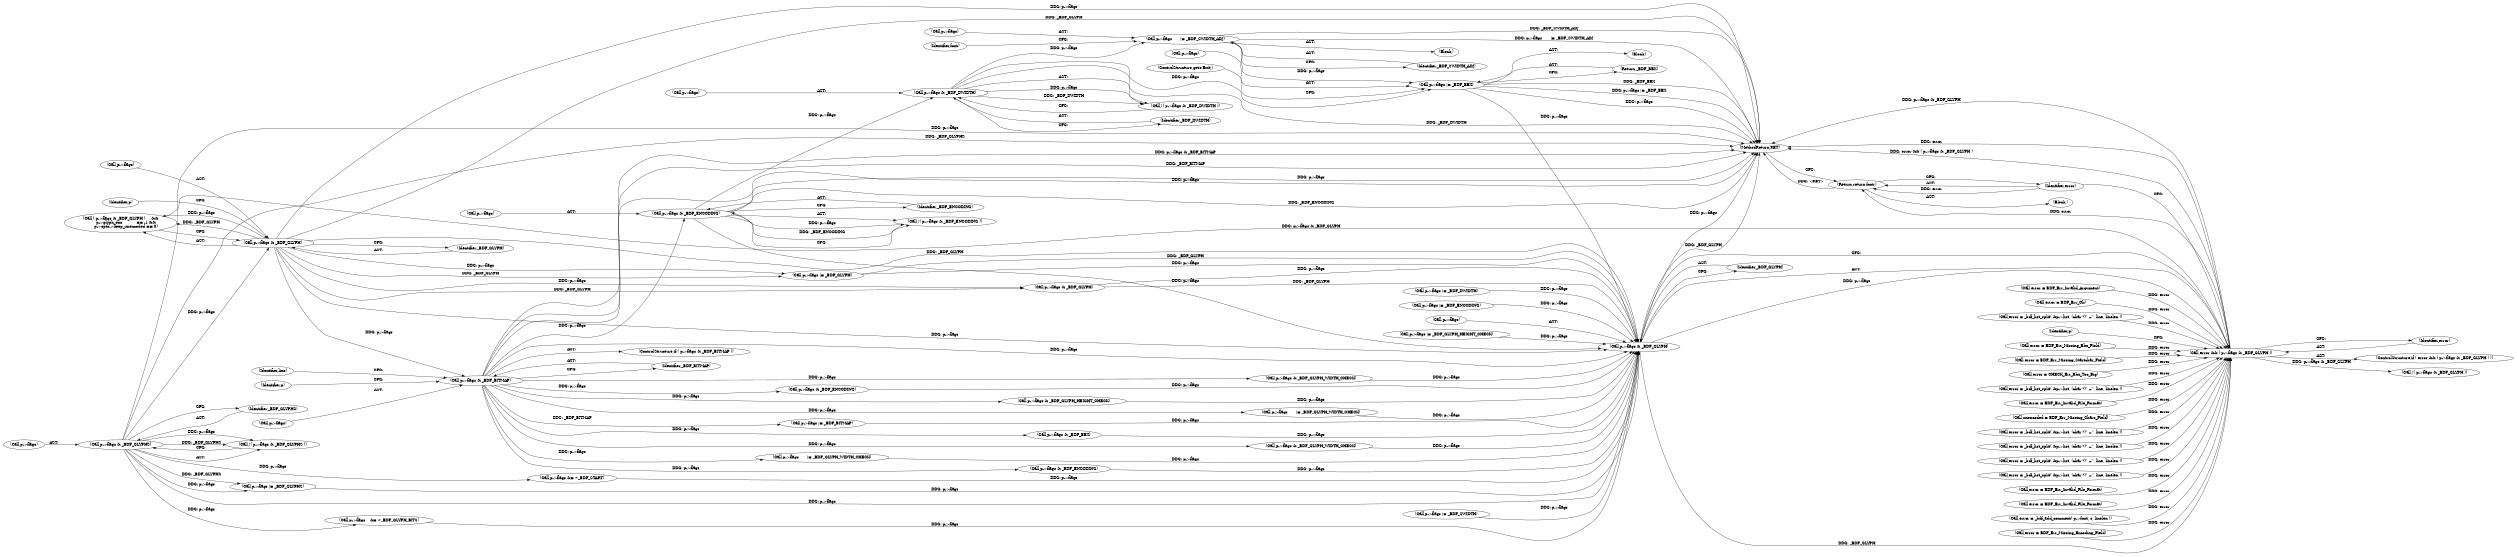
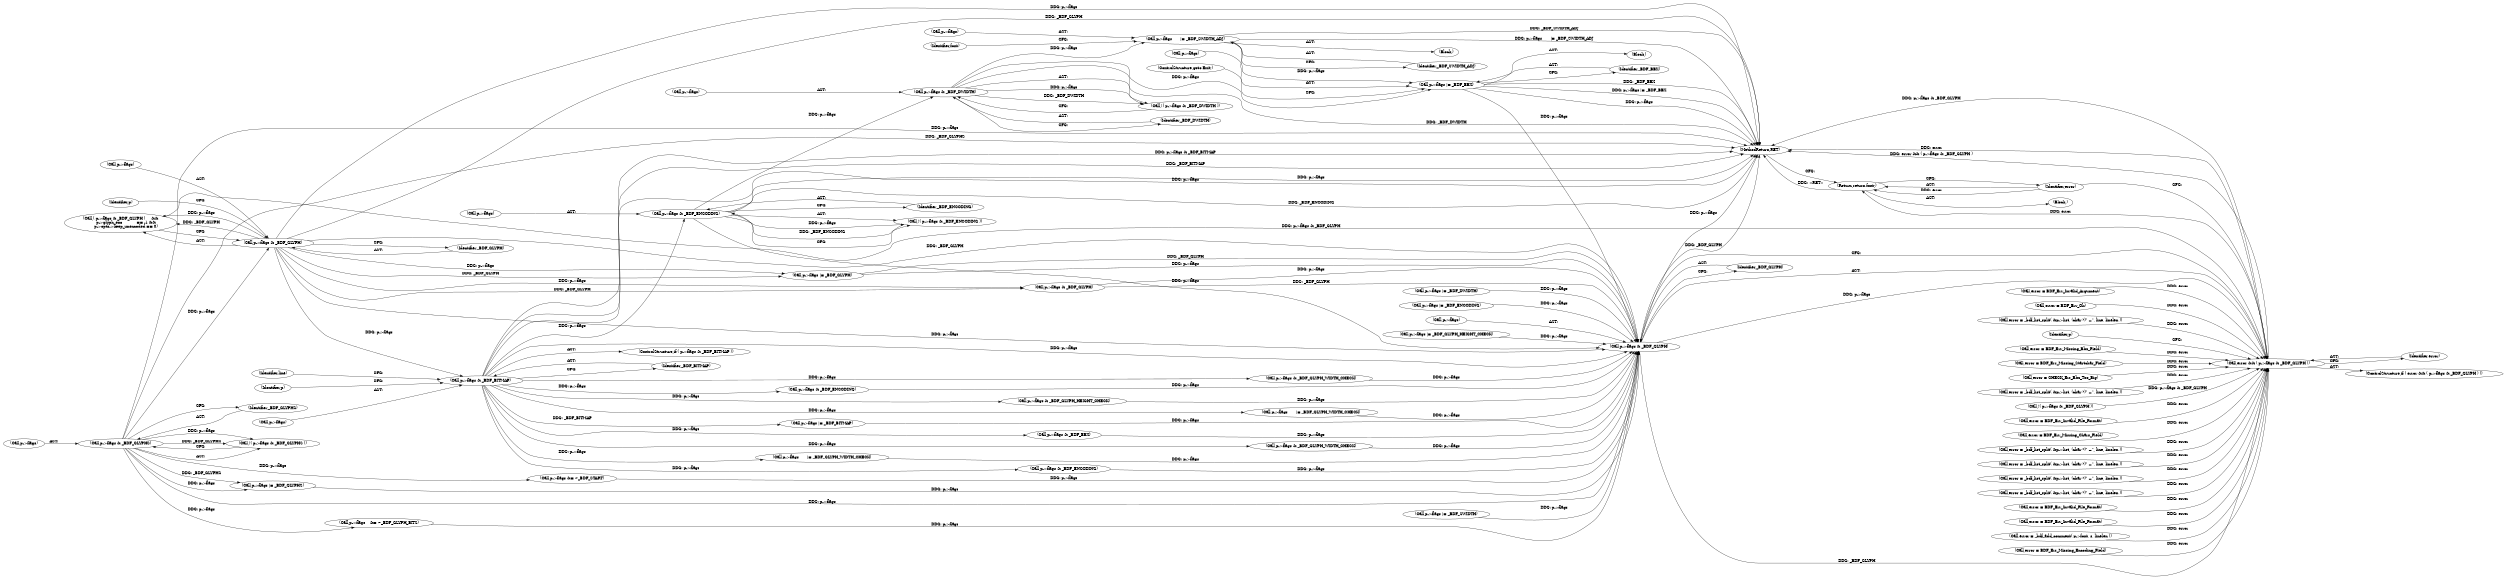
  digraph {
    rankdir=LR
    n1 [label="(Call,p->flags |= _BDF_BBX)"]
    n2 [label="(Call,p->flags & _BDF_GLYPH)"]
-   n3 [label="(Return,_BDF_BBX)"]
+   n3 [label="(Identifier,_BDF_BBX)"]
    n4 [label="(Block,)"]
    n5 [label="(MethodReturn,RET)"]
    n6 [label="(Call,error && ( p->flags & _BDF_GLYPH ))"]
    n7 [label="(Identifier,_BDF_GLYPH)"]
    n8 [label="(Return,return font;)"]
    n9 [label="(Call,p->flags & _BDF_DWIDTH)"]
    n10 [label="(Call,p->flags       |= _BDF_SWIDTH_ADJ)"]
    n11 [label="(Identifier,_BDF_DWIDTH)"]
    n12 [label="(Call,!( p->flags & _BDF_DWIDTH ))"]
    n13 [label="(Block,)"]
    n14 [label="(Identifier,_BDF_SWIDTH_ADJ)"]
    n15 [label="(Call,p->flags & _BDF_ENCODING)"]
    n16 [label="(Identifier,_BDF_ENCODING)"]
    n17 [label="(Call,!( p->flags & _BDF_ENCODING ))"]
    n18 [label="(Call,p->flags & _BDF_BITMAP)"]
    n19 [label="(Call,p->flags & _BDF_GLYPH_WIDTH_CHECK)"]
    n20 [label="(Call,p->flags & _BDF_ENCODING)"]
    n21 [label="(Call,p->flags & _BDF_GLYPH_HEIGHT_CHECK)"]
    n22 [label="(Call,p->flags       |= _BDF_GLYPH_WIDTH_CHECK)"]
    n23 [label="(Call,p->flags |= _BDF_BITMAP)"]
    n24 [label="(ControlStructure,if ( p->flags & _BDF_BITMAP ))"]
    n25 [label="(Call,p->flags & _BDF_BBX)"]
    n26 [label="(Identifier,_BDF_BITMAP)"]
    n27 [label="(Call,p->flags & _BDF_GLYPH_WIDTH_CHECK)"]
    n28 [label="(Call,p->flags       |= _BDF_GLYPH_WIDTH_CHECK)"]
    n29 [label="(Call,p->flags & _BDF_ENCODING)"]
    n30 [label="(Call,p->flags & _BDF_GLYPH)"]
    n31 [label="(Call,( p->flags & _BDF_GLYPH )     &&\n         p->glyph_enc            == -1 &&\n         p->opts->keep_unencoded == 0)"]
    n32 [label="(Call,p->flags |= _BDF_GLYPH)"]
    n33 [label="(Call,p->flags & _BDF_GLYPH)"]
    n34 [label="(Identifier,_BDF_GLYPH)"]
    n35 [label="(Call,p->flags & _BDF_GLYPHS)"]
    n36 [label="(Call,p->flags    &= ~_BDF_GLYPH_BITS)"]
    n37 [label="(Call,!( p->flags & _BDF_GLYPHS ))"]
    n38 [label="(Call,p->flags &= ~_BDF_START)"]
    n39 [label="(Identifier,_BDF_GLYPHS)"]
    n40 [label="(Call,p->flags |= _BDF_GLYPHS)"]
    n41 [label="(Identifier,error)"]
    n42 [label="(ControlStructure,if ( error && ( p->flags & _BDF_GLYPH ) ))"]
    n43 [label="(Block,)"]
    n44 [label="(Identifier,error)"]
    n45 [label="(Call,error = BDF_Err_Invalid_Argument)"]
    n46 [label="(Call,p->flags)"]
    n47 [label="(Call,error = BDF_Err_Ok)"]
    n48 [label="(Call,error = _bdf_list_split( &p->list, (char *)\" +\", line, linelen ))"]
    n49 [label="(Identifier,p)"]
    n50 [label="(Call,error = BDF_Err_Missing_Bbx_Field)"]
    n51 [label="(Call,error = BDF_Err_Missing_Startchar_Field)"]
    n52 [label="(Call,p->flags)"]
    n53 [label="(Call,error = CHECK_Err_Bbx_Too_Big)"]
    n54 [label="(Call,error = _bdf_list_split( &p->list, (char *)\" +\", line, linelen ))"]
    n55 [label="(Call,!( p->flags & _BDF_GLYPH ))"]
    n56 [label="(Call,p->flags)"]
    n57 [label="(Call,error = BDF_Err_Invalid_File_Format)"]
    n58 [label="(Call,p->flags |= _BDF_SWIDTH)"]
-   n59 [label="(Call,unencoded = BDF_Err_Missing_Chars_Field)"]
+   n59 [label="(Call,error = BDF_Err_Missing_Chars_Field)"]
    n60 [label="(Call,error = _bdf_list_split( &p->list, (char *)\" +\", line, linelen ))"]
    n61 [label="(Call,error = _bdf_list_split( &p->list, (char *)\" +\", line, linelen ))"]
    n62 [label="(Identifier,p)"]
    n63 [label="(Call,p->flags)"]
    n64 [label="(Identifier,p)"]
    n65 [label="(Call,error = _bdf_list_split( &p->list, (char *)\" +\", line, linelen ))"]
    n66 [label="(Call,error = _bdf_list_split( &p->list, (char *)\" +\", line, linelen ))"]
    n67 [label="(Call,error = BDF_Err_Invalid_File_Format)"]
    n68 [label="(Call,error = BDF_Err_Invalid_File_Format)"]
    n69 [label="(Call,error = _bdf_add_comment( p->font, s, linelen ))"]
    n70 [label="(Call,p->flags |= _BDF_DWIDTH)"]
    n71 [label="(Call,p->flags)"]
    n72 [label="(Call,error = BDF_Err_Missing_Encoding_Field)"]
    n73 [label="(ControlStructure,goto Exit;)"]
    n74 [label="(Call,p->flags |= _BDF_ENCODING)"]
    n75 [label="(Call,p->flags)"]
    n76 [label="(Call,p->flags)"]
    n77 [label="(Call,p->flags)"]
    n78 [label="(Identifier,line)"]
    n79 [label="(Call,p->flags |= _BDF_GLYPH_HEIGHT_CHECK)"]
    n80 [label="(Identifier,font)"]
    n1 -> n2 [label="DDG: p->flags"]
    n1 -> n3 [label="CFG: "]
    n1 -> n4 [label="AST: "]
    n1 -> n5 [label="DDG: _BDF_BBX"]
    n1 -> n5 [label="DDG: p->flags |= _BDF_BBX"]
    n1 -> n5 [label="DDG: p->flags"]
    n2 -> n5 [label="DDG: p->flags"]
    n2 -> n5 [label="DDG: _BDF_GLYPH"]
    n2 -> n6 [label="AST: "]
    n2 -> n6 [label="DDG: p->flags"]
    n2 -> n6 [label="DDG: _BDF_GLYPH"]
    n2 -> n7 [label="CFG: "]
    n3 -> n1 [label="AST: "]
    n5 -> n8 [label="CFG: "]
    n6 -> n2 [label="CFG: "]
    n6 -> n5 [label="DDG: p->flags & _BDF_GLYPH"]
    n6 -> n5 [label="DDG: error"]
    n6 -> n5 [label="DDG: error && ( p->flags & _BDF_GLYPH )"]
    n6 -> n8 [label="DDG: error"]
    n6 -> n41 [label="CFG: "]
    n6 -> n42 [label="AST: "]
    n7 -> n2 [label="AST: "]
    n8 -> n5 [label="DDG: <RET>"]
    n8 -> n43 [label="AST: "]
    n8 -> n44 [label="CFG: "]
    n9 -> n1 [label="DDG: p->flags"]
    n9 -> n5 [label="DDG: _BDF_DWIDTH"]
    n9 -> n10 [label="DDG: p->flags"]
    n9 -> n11 [label="CFG: "]
    n9 -> n12 [label="AST: "]
    n9 -> n12 [label="DDG: p->flags"]
    n9 -> n12 [label="DDG: _BDF_DWIDTH"]
    n10 -> n1 [label="DDG: p->flags"]
    n10 -> n5 [label="DDG: _BDF_SWIDTH_ADJ"]
    n10 -> n5 [label="DDG: p->flags       |= _BDF_SWIDTH_ADJ"]
    n10 -> n13 [label="AST: "]
    n10 -> n14 [label="CFG: "]
    n11 -> n9 [label="AST: "]
    n12 -> n9 [label="CFG: "]
    n14 -> n10 [label="AST: "]
    n15 -> n2 [label="DDG: p->flags"]
    n15 -> n5 [label="DDG: _BDF_ENCODING"]
    n15 -> n5 [label="DDG: p->flags"]
    n15 -> n9 [label="DDG: p->flags"]
    n15 -> n16 [label="CFG: "]
    n15 -> n17 [label="AST: "]
    n15 -> n17 [label="DDG: p->flags"]
    n15 -> n17 [label="DDG: _BDF_ENCODING"]
    n16 -> n15 [label="AST: "]
    n17 -> n15 [label="CFG: "]
    n18 -> n2 [label="DDG: p->flags"]
    n18 -> n5 [label="DDG: _BDF_BITMAP"]
    n18 -> n5 [label="DDG: p->flags"]
    n18 -> n5 [label="DDG: p->flags & _BDF_BITMAP"]
    n18 -> n15 [label="DDG: p->flags"]
    n18 -> n19 [label="DDG: p->flags"]
    n18 -> n20 [label="DDG: p->flags"]
    n18 -> n21 [label="DDG: p->flags"]
    n18 -> n22 [label="DDG: p->flags"]
    n18 -> n23 [label="DDG: _BDF_BITMAP"]
    n18 -> n24 [label="AST: "]
    n18 -> n25 [label="DDG: p->flags"]
    n18 -> n26 [label="CFG: "]
    n18 -> n27 [label="DDG: p->flags"]
    n18 -> n28 [label="DDG: p->flags"]
    n18 -> n29 [label="DDG: p->flags"]
    n19 -> n2 [label="DDG: p->flags"]
    n20 -> n2 [label="DDG: p->flags"]
    n21 -> n2 [label="DDG: p->flags"]
    n22 -> n2 [label="DDG: p->flags"]
    n23 -> n2 [label="DDG: p->flags"]
    n25 -> n2 [label="DDG: p->flags"]
    n26 -> n18 [label="AST: "]
    n27 -> n2 [label="DDG: p->flags"]
    n28 -> n2 [label="DDG: p->flags"]
    n29 -> n2 [label="DDG: p->flags"]
    n30 -> n2 [label="DDG: p->flags"]
    n30 -> n2 [label="DDG: _BDF_GLYPH"]
    n30 -> n5 [label="DDG: p->flags"]
    n30 -> n5 [label="DDG: _BDF_GLYPH"]
    n30 -> n18 [label="DDG: p->flags"]
    n30 -> n31 [label="AST: "]
    n30 -> n31 [label="DDG: p->flags"]
    n30 -> n31 [label="DDG: _BDF_GLYPH"]
    n30 -> n32 [label="DDG: p->flags"]
    n30 -> n32 [label="DDG: _BDF_GLYPH"]
    n30 -> n33 [label="DDG: p->flags"]
    n30 -> n33 [label="DDG: _BDF_GLYPH"]
    n30 -> n34 [label="CFG: "]
    n31 -> n6 [label="DDG: p->flags & _BDF_GLYPH"]
    n31 -> n30 [label="CFG: "]
    n32 -> n2 [label="DDG: p->flags"]
    n32 -> n2 [label="DDG: _BDF_GLYPH"]
    n33 -> n2 [label="DDG: p->flags"]
    n33 -> n2 [label="DDG: _BDF_GLYPH"]
    n34 -> n30 [label="AST: "]
    n35 -> n2 [label="DDG: p->flags"]
    n35 -> n5 [label="DDG: p->flags"]
    n35 -> n5 [label="DDG: _BDF_GLYPHS"]
    n35 -> n30 [label="DDG: p->flags"]
    n35 -> n36 [label="DDG: p->flags"]
    n35 -> n37 [label="AST: "]
    n35 -> n37 [label="DDG: p->flags"]
    n35 -> n37 [label="DDG: _BDF_GLYPHS"]
    n35 -> n38 [label="DDG: p->flags"]
    n35 -> n39 [label="CFG: "]
    n35 -> n40 [label="DDG: p->flags"]
    n35 -> n40 [label="DDG: _BDF_GLYPHS"]
    n36 -> n2 [label="DDG: p->flags"]
    n37 -> n35 [label="CFG: "]
    n38 -> n2 [label="DDG: p->flags"]
    n39 -> n35 [label="AST: "]
    n40 -> n2 [label="DDG: p->flags"]
    n41 -> n6 [label="AST: "]
    n44 -> n6 [label="CFG: "]
    n44 -> n8 [label="AST: "]
    n44 -> n8 [label="DDG: error"]
    n45 -> n6 [label="DDG: error"]
    n46 -> n35 [label="AST: "]
    n47 -> n6 [label="DDG: error"]
    n48 -> n6 [label="DDG: error"]
    n49 -> n6 [label="CFG: "]
    n50 -> n6 [label="DDG: error"]
    n51 -> n6 [label="DDG: error"]
    n52 -> n30 [label="AST: "]
    n53 -> n6 [label="DDG: error"]
    n54 -> n6 [label="DDG: error"]
-   n6 -> n55 [label="DDG: p->flags & _BDF_GLYPH"]
+   n55 -> n6 [label="DDG: p->flags & _BDF_GLYPH"]
    n56 -> n1 [label="AST: "]
    n57 -> n6 [label="DDG: error"]
    n58 -> n2 [label="DDG: p->flags"]
    n59 -> n6 [label="DDG: error"]
    n60 -> n6 [label="DDG: error"]
    n61 -> n6 [label="DDG: error"]
    n62 -> n18 [label="CFG: "]
    n63 -> n18 [label="AST: "]
    n64 -> n30 [label="CFG: "]
    n65 -> n6 [label="DDG: error"]
    n66 -> n6 [label="DDG: error"]
    n67 -> n6 [label="DDG: error"]
    n68 -> n6 [label="DDG: error"]
    n69 -> n6 [label="DDG: error"]
    n70 -> n2 [label="DDG: p->flags"]
    n71 -> n9 [label="AST: "]
    n72 -> n6 [label="DDG: error"]
    n73 -> n1 [label="CFG: "]
    n74 -> n2 [label="DDG: p->flags"]
    n75 -> n10 [label="AST: "]
    n76 -> n2 [label="AST: "]
    n77 -> n15 [label="AST: "]
    n78 -> n18 [label="CFG: "]
    n79 -> n2 [label="DDG: p->flags"]
    n80 -> n10 [label="CFG: "]
  }
